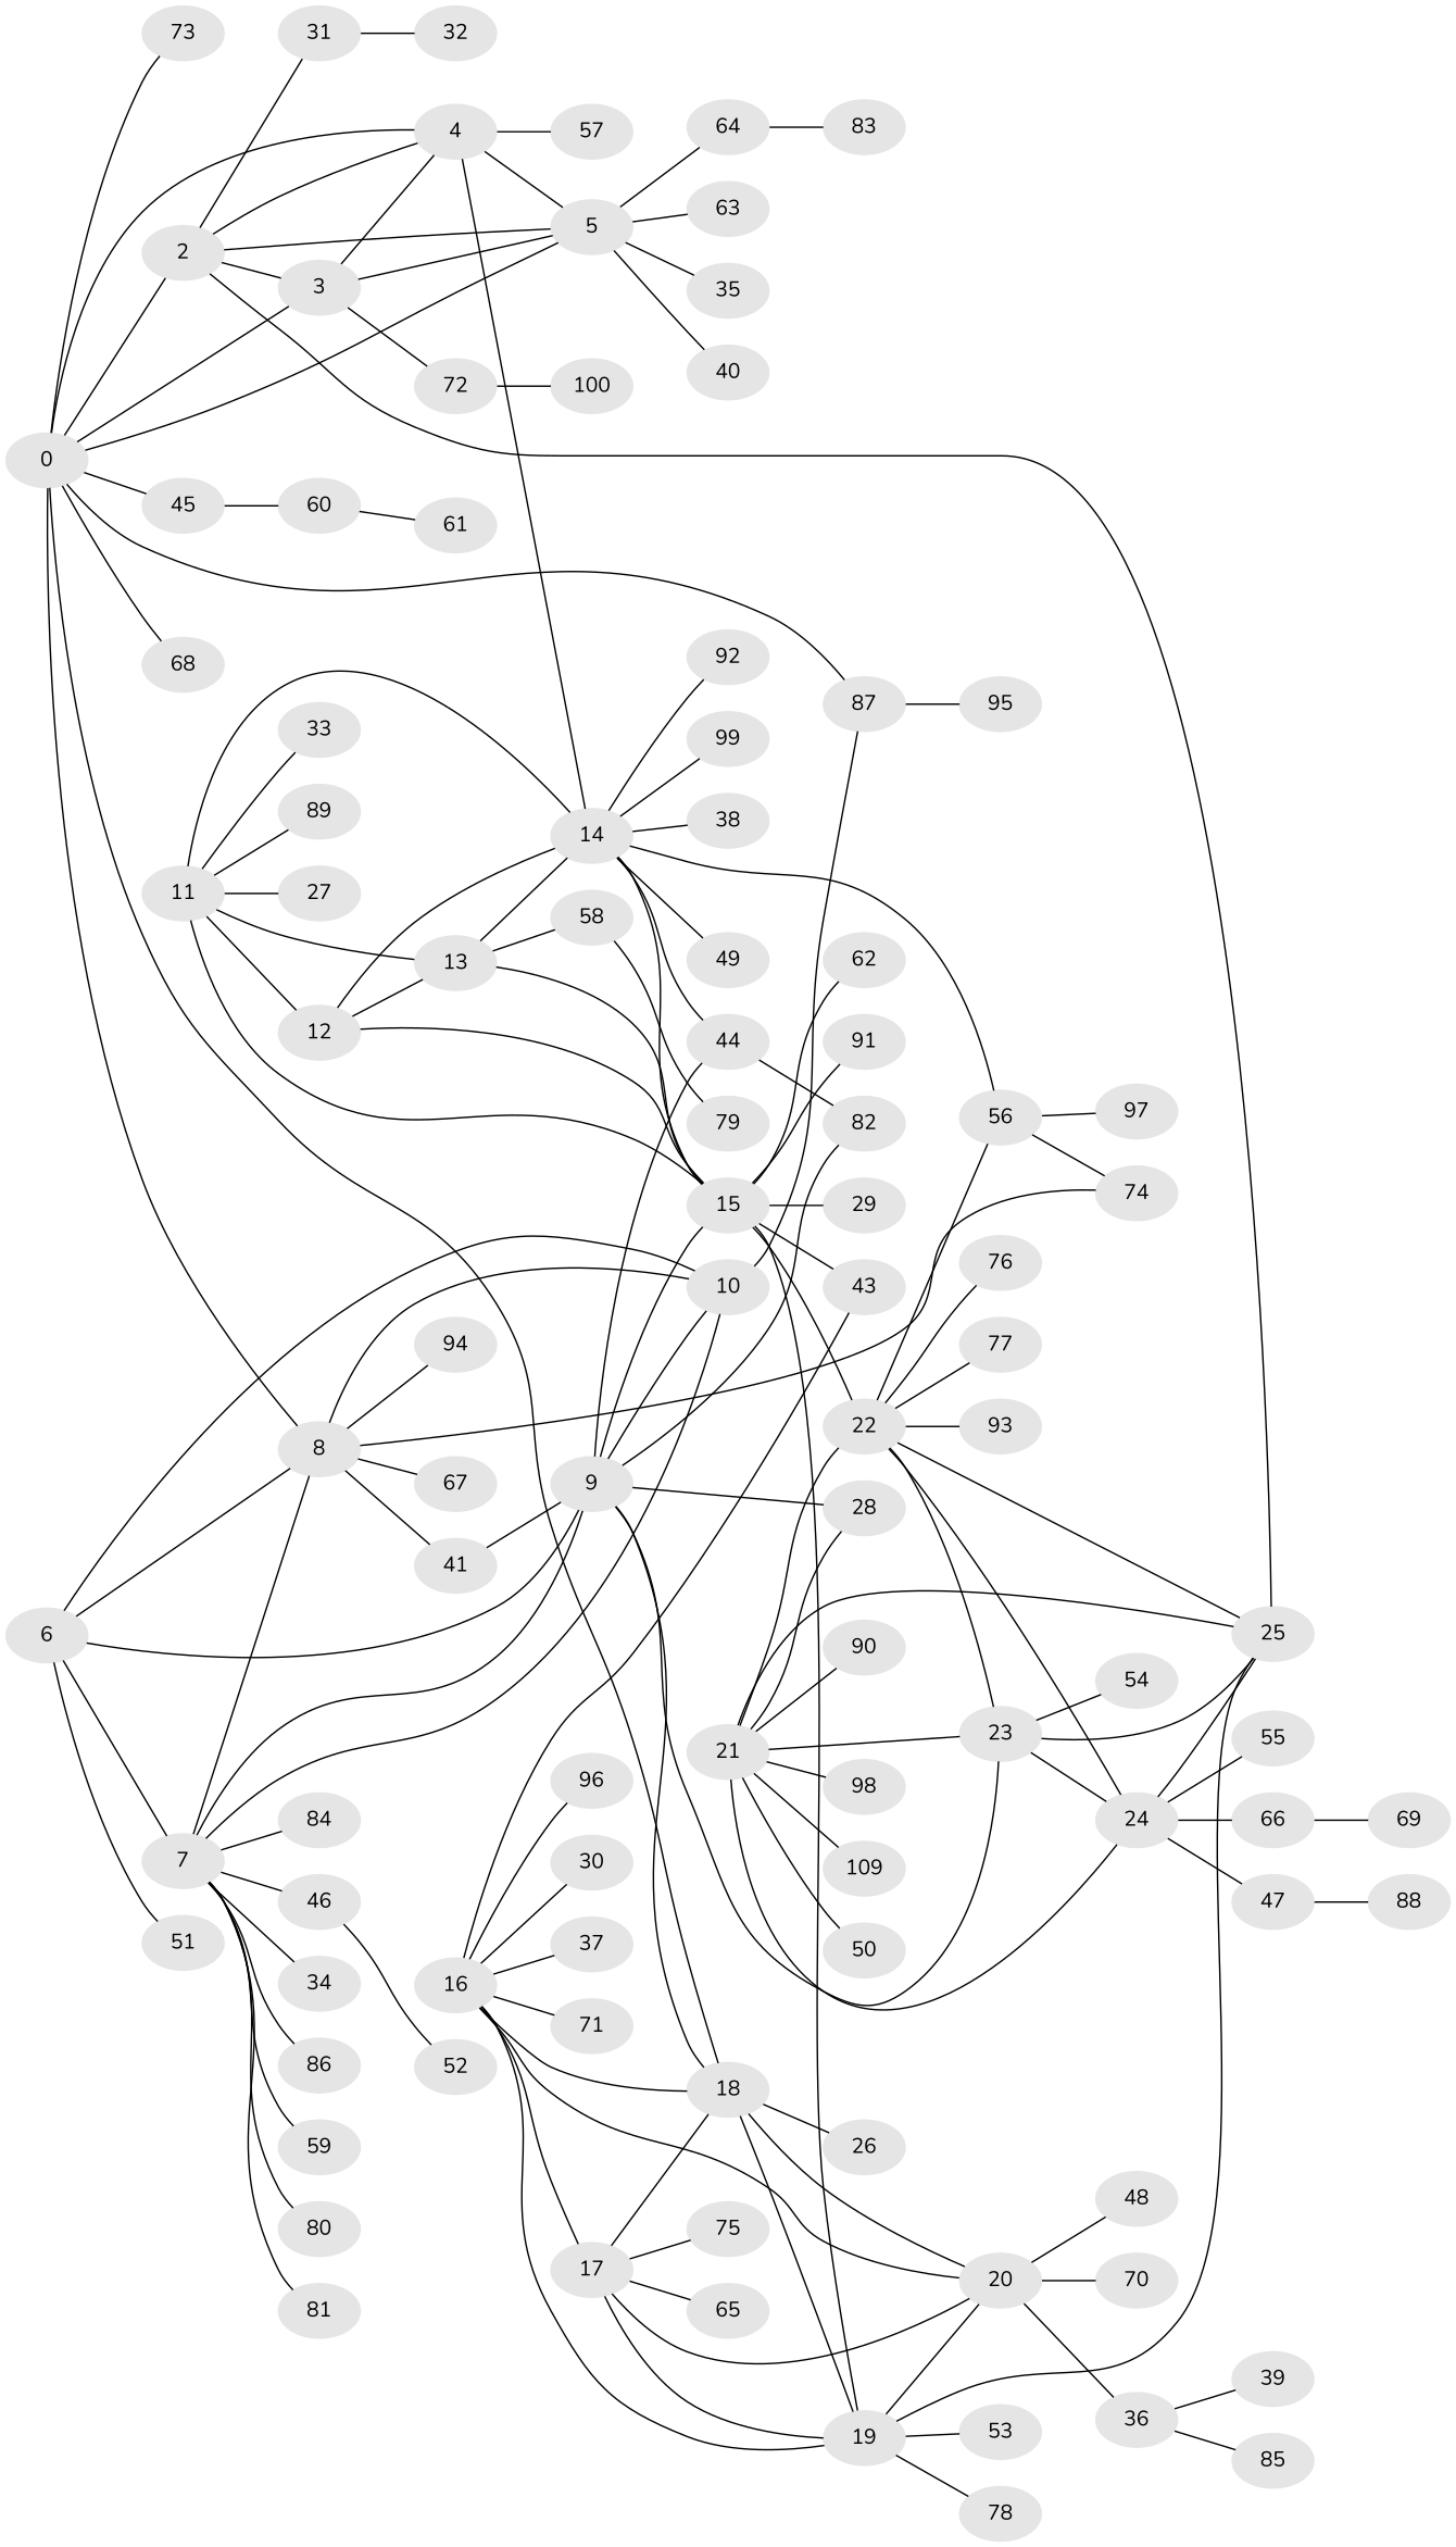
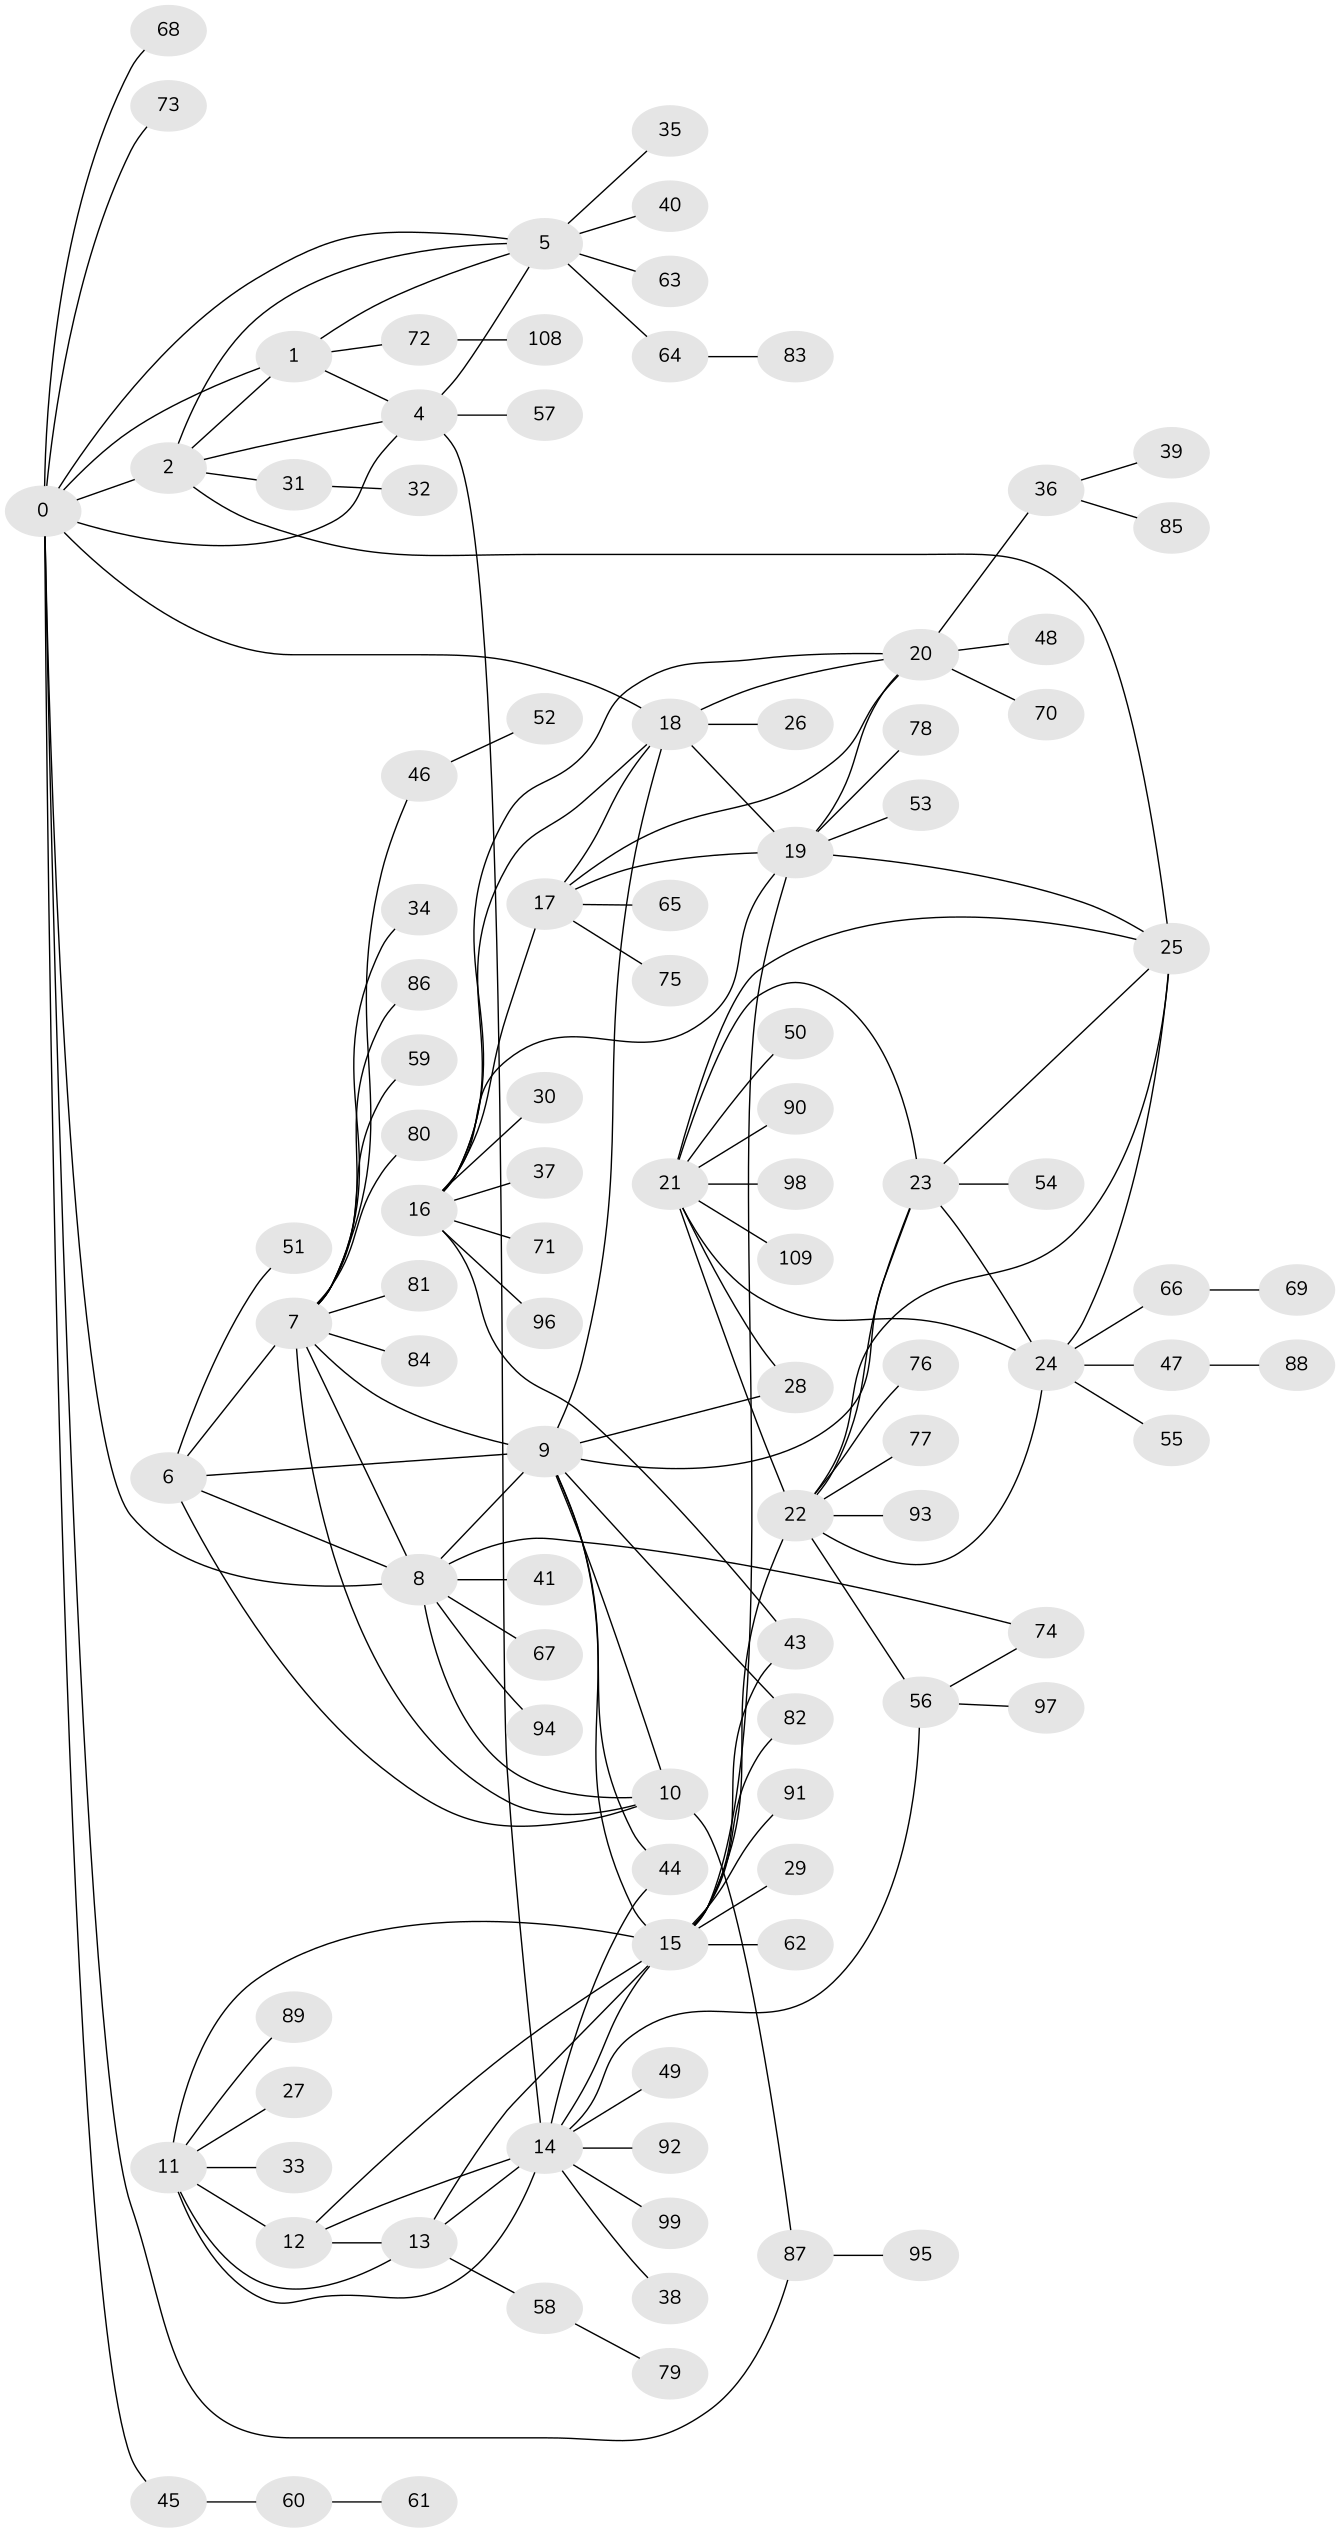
  graph {
    fontname=Nunito
    rankdir=LR
    node [color=gray90 fontname=Nunito style=filled]
    edge [fontname=Nunito]
    n1 [label=0]
    2
-   3
+   3 [label=1]
    4
    5
    8
    18
    45
    68
    73
    87
    25
    31
    72
    14
    57
    35
    40
    63
    64
    9
    10
    41
    67
    74
    94
    19
    20
    26
    60
    95
    32
-   100
+   100 [label=108]
    15
    44
    38
    49
    56
    92
    99
    83
    6
    7
    51
    34
    46
    59
    80
    81
    84
    86
    23
    28
    82
    52
    22
    29
    43
    62
    91
    24
    54
    11
    12
    13
    27
    33
    89
    58
    79
    97
    53
    78
    76
    77
    93
    16
    17
    30
    37
    71
    96
    65
    75
    36
    48
    70
    39
    85
    21
    50
    90
    98
    n94 [label=109]
    47
    55
    66
    88
    69
    61
    n1 -- 2
    n1 -- 3
    n1 -- 4
    n1 -- 5
    n1 -- 8
    n1 -- 18
    n1 -- 45
    n1 -- 68
    n1 -- 73
    n1 -- 87
    2 -- 3
    2 -- 4
    2 -- 5
    2 -- 25
    2 -- 31
    3 -- 4
    3 -- 5
    3 -- 72
    4 -- 5
    4 -- 14
    4 -- 57
    5 -- 35
    5 -- 40
    5 -- 63
    5 -- 64
-   41 -- 9
+   8 -- 9
    8 -- 10
    8 -- 41
    8 -- 67
    8 -- 74
    8 -- 94
    18 -- 19
    18 -- 20
    18 -- 26
    45 -- 60
    87 -- 95
    31 -- 32
    72 -- 100
    14 -- 15
    14 -- 44
    14 -- 38
    14 -- 49
    14 -- 56
    14 -- 92
    14 -- 99
    64 -- 83
    9 -- 18
    9 -- 10
    9 -- 15
    9 -- 44
    9 -- 23
    9 -- 28
    9 -- 82
    10 -- 87
    19 -- 25
    19 -- 20
    19 -- 53
    19 -- 78
    20 -- 36
    20 -- 48
    20 -- 70
    60 -- 61
    15 -- 19
-   44 -- 82
+   15 -- 82
    15 -- 22
    15 -- 29
    15 -- 43
    15 -- 62
    15 -- 91
    56 -- 74
    56 -- 97
    6 -- 8
    6 -- 9
    6 -- 10
    6 -- 7
    6 -- 51
    7 -- 8
    7 -- 9
    7 -- 10
    7 -- 34
    7 -- 46
    7 -- 59
    7 -- 80
    7 -- 81
    7 -- 84
    7 -- 86
    46 -- 52
    23 -- 25
    23 -- 24
    23 -- 54
    22 -- 25
    22 -- 56
    22 -- 23
    22 -- 24
    22 -- 76
    22 -- 77
    22 -- 93
    24 -- 25
    24 -- 47
    24 -- 55
    24 -- 66
    11 -- 14
    11 -- 15
    11 -- 12
    11 -- 13
    11 -- 27
    11 -- 33
    11 -- 89
    12 -- 14
    12 -- 15
    12 -- 13
    13 -- 14
    13 -- 15
    13 -- 58
    58 -- 79
    16 -- 18
    16 -- 19
    16 -- 20
    16 -- 43
    16 -- 17
    16 -- 30
    16 -- 37
    16 -- 71
    16 -- 96
    17 -- 18
    17 -- 19
    17 -- 20
    17 -- 65
    17 -- 75
    36 -- 39
    36 -- 85
    21 -- 25
    21 -- 23
    21 -- 28
    21 -- 22
    21 -- 24
    21 -- 50
    21 -- 90
    21 -- 98
    21 -- n94
    47 -- 88
    66 -- 69
  }
